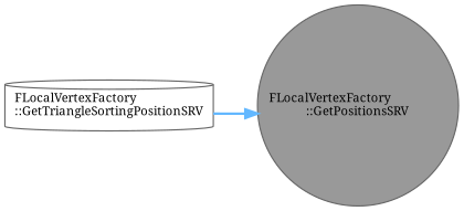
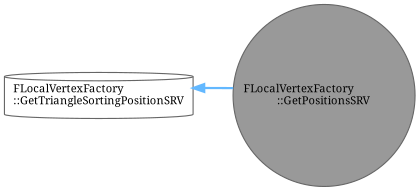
  digraph {
    rankdir=RL
    fontname="Noto Serif"
    node [fontname="Noto Serif" fontsize=10 style=filled]
    n1 [color=gray40 fillcolor=grey60 fontcolor=black height=0.2 label="FLocalVertexFactory\l::GetPositionsSRV" shape=circle width=0.4]
    n2 [color=grey40 fillcolor=white height=0.2 label="FLocalVertexFactory\l::GetTriangleSortingPositionSRV" shape=cylinder width=0.4]
-   n1 -> n2 [color=steelblue1 dir=back fontname="Noto Serif" fontsize=10 labelfontname=Helvetica labelfontsize=10 style=bold]
+   n2 -> n1 [color=steelblue1 dir=back fontname="Noto Serif" fontsize=10 labelfontname=Helvetica labelfontsize=10 style=bold]
  }
